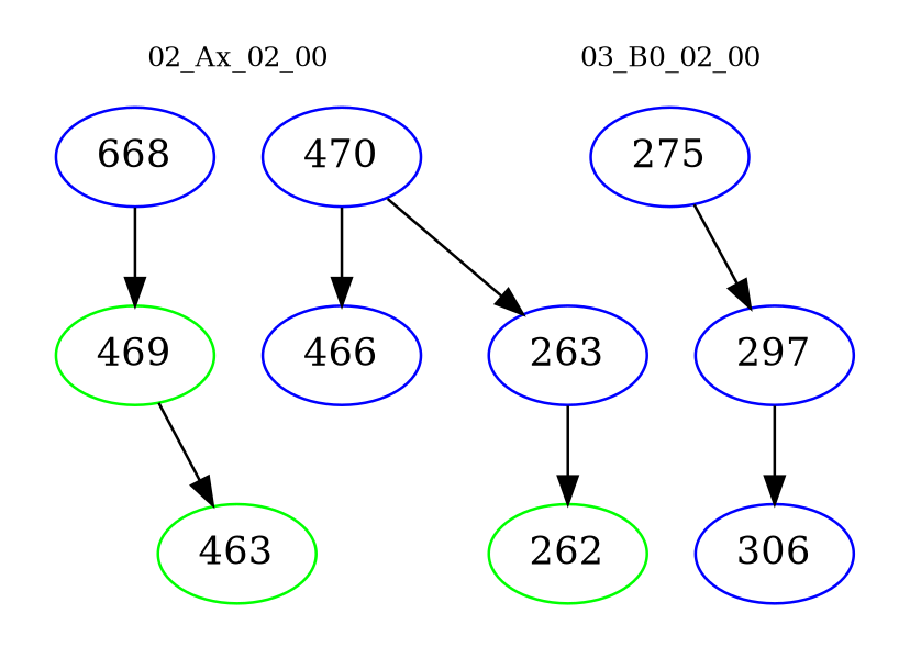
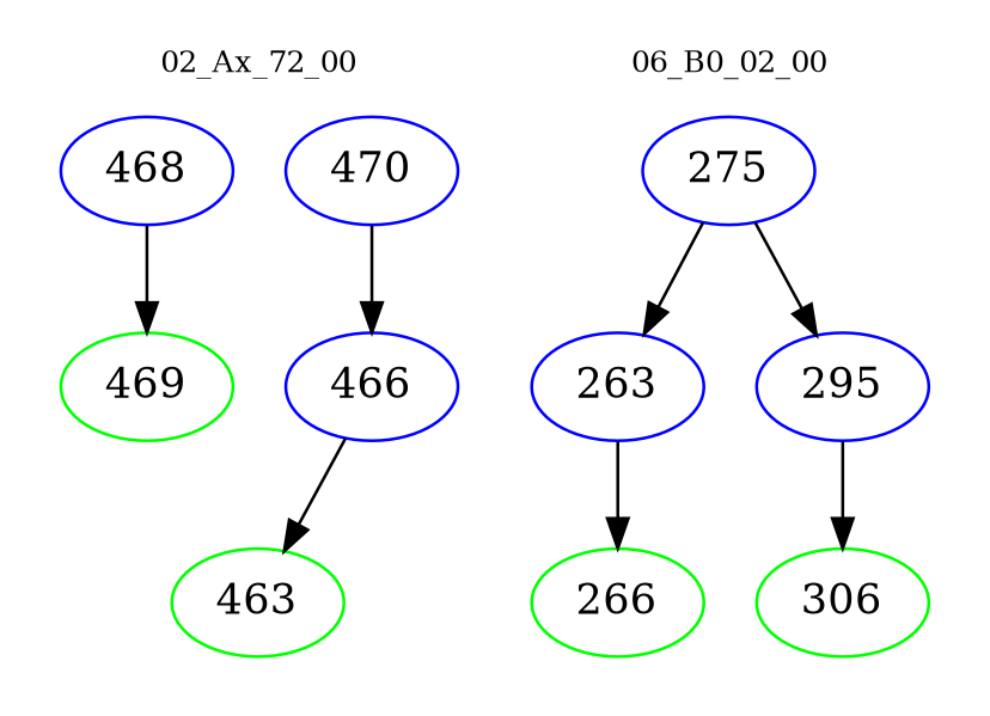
  digraph {
    node [color=blue]
    edge [color=black]
    n1 [label=470]
    n2 [label=466]
-   n3 [label=668]
+   n3 [label=468]
    n4 [color=green label=463]
    n5 [color=green label=469]
    n6 [label=275]
    n7 [label=263]
-   n8 [label=297]
-   n9 [color=green label=262]
-   n10 [label=306]
+   n8 [label=295]
+   n9 [color=green label=266]
+   n10 [color=green label=306]
    subgraph cluster_1 {
      color=white
      fontsize=10
-     label="02_Ax_02_00"
+     label="02_Ax_72_00"
      n1
      n2
      n3
      n4
      n5
    }
    subgraph cluster_2 {
      color=white
      fontsize=10
-     label="03_B0_02_00"
+     label="06_B0_02_00"
      n6
      n7
      n8
      n9
      n10
    }
    n1 -> n2
-   n5 -> n4
+   n2 -> n4
    n3 -> n5
-   n1 -> n7
+   n6 -> n7
    n6 -> n8
    n7 -> n9
    n8 -> n10
  }
